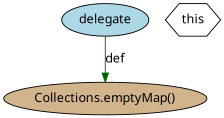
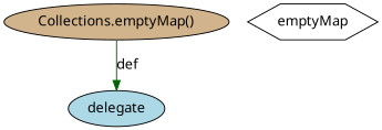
  digraph {
    fontname="Noto Sans"
    node [shape=ellipse style=filled fontname="Noto Sans"]
    n1 [label="Collections.emptyMap()" fillcolor=tan]
    n2 [label=delegate fillcolor=lightblue]
-   n3 [label=this shape=hexagon fillcolor=white]
-   n2 -> n1 [label=def color=darkgreen fontname="Noto Sans"]
+   n3 [label=emptyMap shape=hexagon fillcolor=white]
+   n1 -> n2 [label=def color=darkgreen fontname="Noto Sans"]
  }
